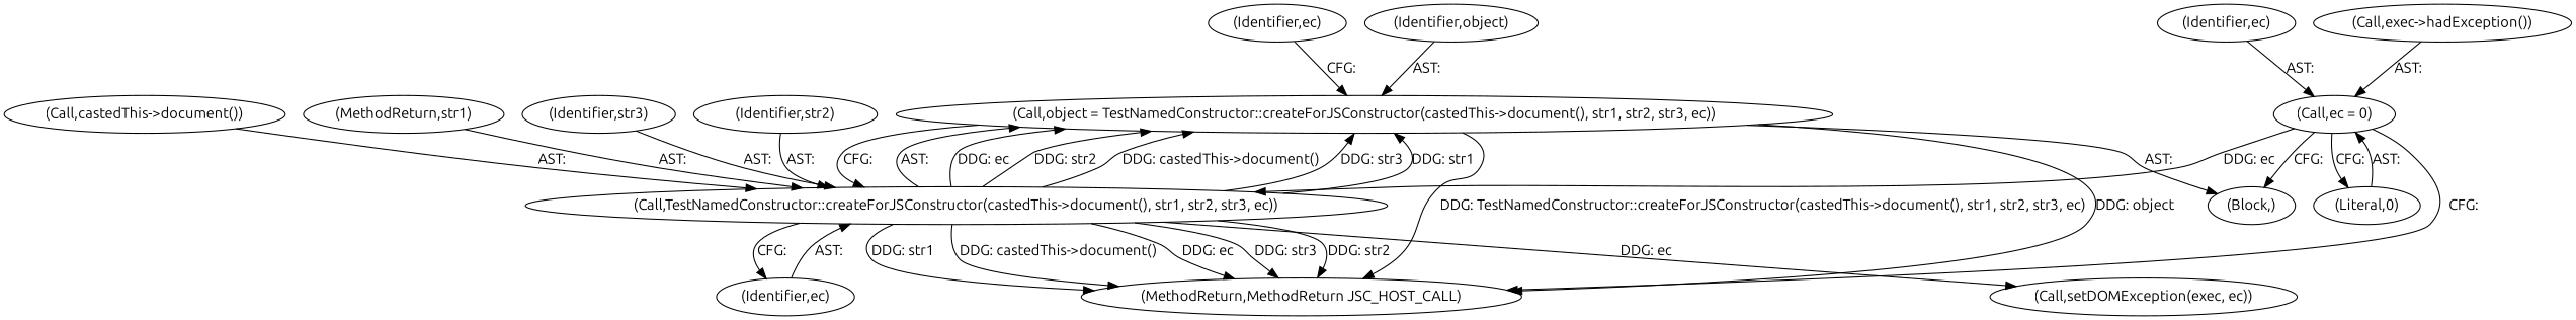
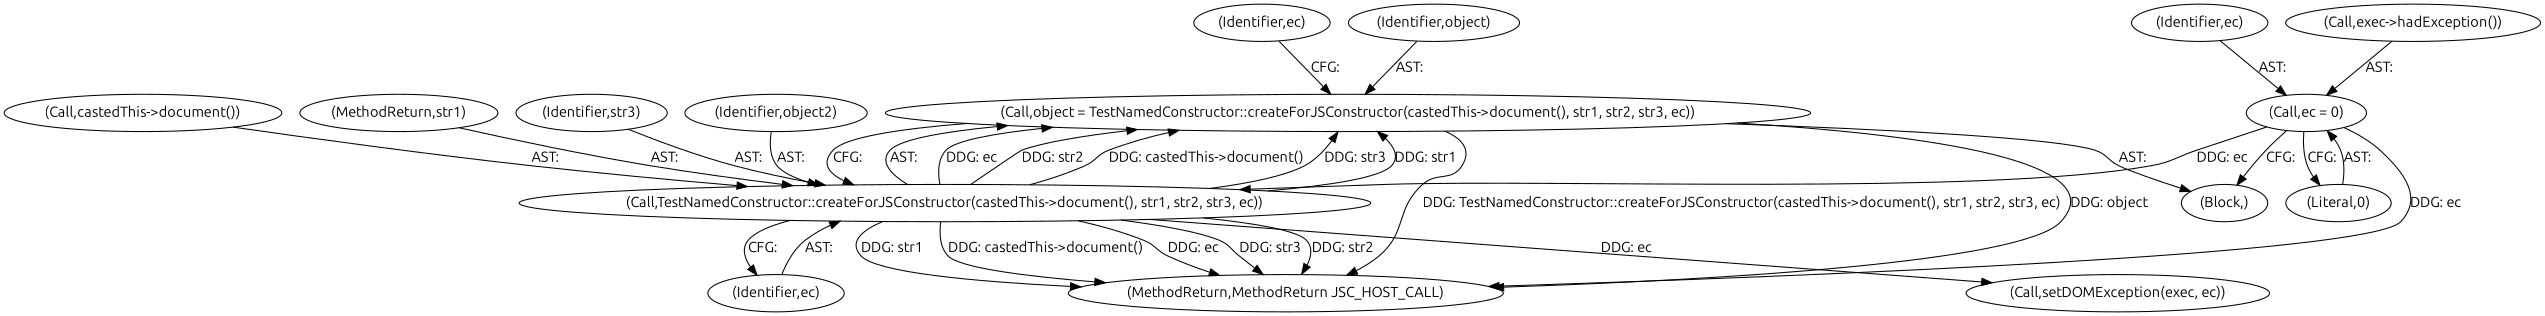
  digraph {
    fontname=Ubuntu
    node [fontname=Ubuntu]
    edge [fontname=Ubuntu]
    n1 [label="(Call,object = TestNamedConstructor::createForJSConstructor(castedThis->document(), str1, str2, str3, ec))"]
    n2 [label="(Call,TestNamedConstructor::createForJSConstructor(castedThis->document(), str1, str2, str3, ec))"]
    n3 [label="(Block,)"]
    n4 [label="(MethodReturn,MethodReturn JSC_HOST_CALL)"]
    n5 [label="(Identifier,ec)"]
    n6 [label="(Call,setDOMException(exec, ec))"]
    n7 [label="(Call,ec = 0)"]
    n8 [label="(Literal,0)"]
    n9 [label="(Call,castedThis->document())"]
    n10 [label="(Identifier,ec)"]
    n11 [label="(Identifier,object)"]
    n12 [label="(MethodReturn,str1)"]
    n13 [label="(Identifier,ec)"]
    n14 [label="(Call,exec->hadException())"]
    n15 [label="(Identifier,str3)"]
-   n16 [label="(Identifier,str2)"]
+   n16 [label="(Identifier,object2)"]
    n1 -> n2 [label="CFG: "]
    n1 -> n3 [label="AST: "]
    n1 -> n4 [label="DDG: TestNamedConstructor::createForJSConstructor(castedThis->document(), str1, str2, str3, ec)"]
    n1 -> n4 [label="DDG: object"]
    n2 -> n1 [label="AST: "]
    n2 -> n1 [label="DDG: ec"]
    n2 -> n1 [label="DDG: str2"]
    n2 -> n1 [label="DDG: castedThis->document()"]
    n2 -> n1 [label="DDG: str3"]
    n2 -> n1 [label="DDG: str1"]
    n2 -> n4 [label="DDG: str2"]
    n2 -> n4 [label="DDG: str1"]
    n2 -> n4 [label="DDG: castedThis->document()"]
    n2 -> n4 [label="DDG: ec"]
    n2 -> n4 [label="DDG: str3"]
    n2 -> n5 [label="CFG: "]
    n2 -> n6 [label="DDG: ec"]
    n5 -> n2 [label="AST: "]
    n7 -> n2 [label="DDG: ec"]
    n7 -> n3 [label="CFG: "]
-   n7 -> n4 [label="CFG: "]
+   n7 -> n4 [label="DDG: ec"]
    n7 -> n8 [label="CFG: "]
    n8 -> n7 [label="AST: "]
    n9 -> n2 [label="AST: "]
    n10 -> n1 [label="CFG: "]
    n11 -> n1 [label="AST: "]
    n12 -> n2 [label="AST: "]
    n13 -> n7 [label="AST: "]
    n14 -> n7 [label="AST: "]
    n15 -> n2 [label="AST: "]
    n16 -> n2 [label="AST: "]
  }
